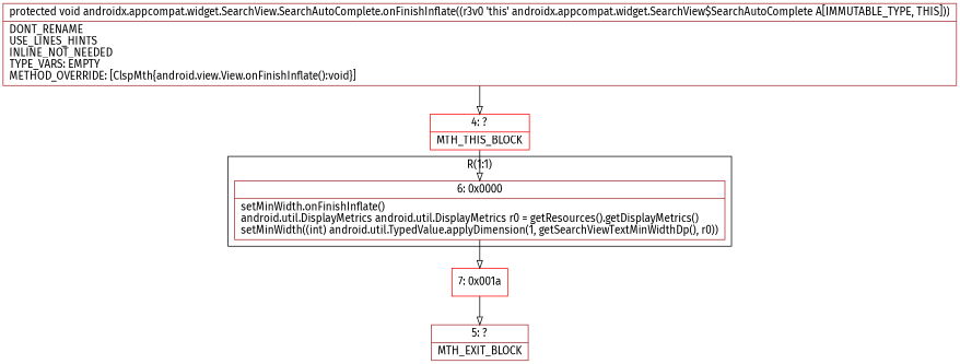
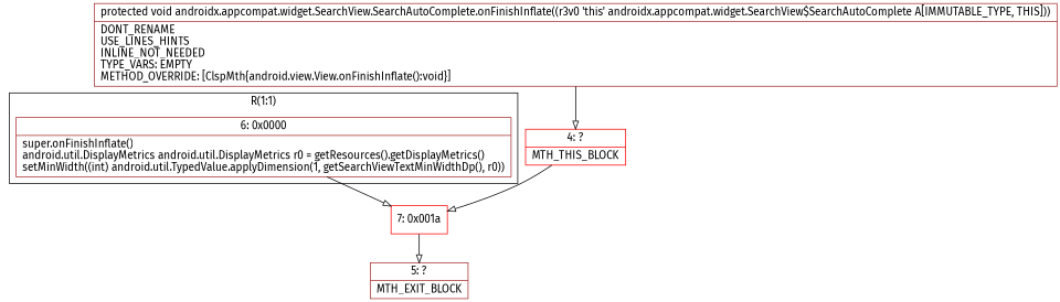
  digraph {
    fontname="Fira Sans"
    node [color=brown fontname="Fira Sans" shape=record]
    edge [arrowhead=onormal fontname="Fira Sans"]
-   n1 [label="{6\:\ 0x0000|setMinWidth.onFinishInflate()\landroid.util.DisplayMetrics android.util.DisplayMetrics r0 = getResources().getDisplayMetrics()\lsetMinWidth((int) android.util.TypedValue.applyDimension(1, getSearchViewTextMinWidthDp(), r0))\l}"]
+   n1 [label="{6\:\ 0x0000|super.onFinishInflate()\landroid.util.DisplayMetrics android.util.DisplayMetrics r0 = getResources().getDisplayMetrics()\lsetMinWidth((int) android.util.TypedValue.applyDimension(1, getSearchViewTextMinWidthDp(), r0))\l}"]
    n2 [color=red label="{7\:\ 0x001a}"]
    n3 [label="{5\:\ ?|MTH_EXIT_BLOCK\l}"]
    n4 [color=red label="{4\:\ ?|MTH_THIS_BLOCK\l}"]
    n5 [label="{protected void androidx.appcompat.widget.SearchView.SearchAutoComplete.onFinishInflate((r3v0 'this' androidx.appcompat.widget.SearchView$SearchAutoComplete A[IMMUTABLE_TYPE, THIS]))  | DONT_RENAME\lUSE_LINES_HINTS\lINLINE_NOT_NEEDED\lTYPE_VARS: EMPTY\lMETHOD_OVERRIDE: [ClspMth\{android.view.View.onFinishInflate():void\}]\l}"]
    subgraph cluster_1 {
      label="R(1:1)"
      n1
    }
    n1 -> n2
    n2 -> n3
-   n4 -> n1
+   n4 -> n2
    n5 -> n4
  }
